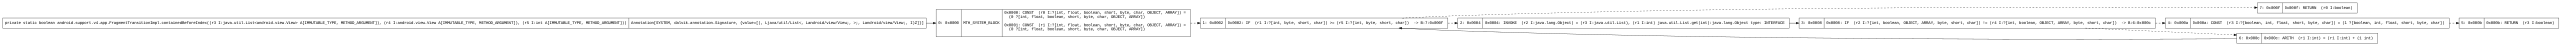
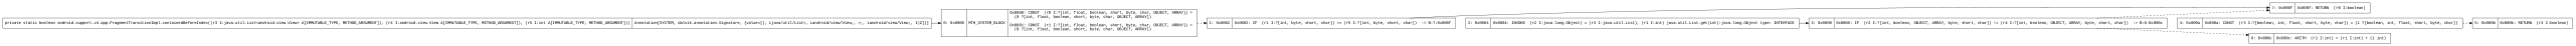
  digraph {
    fontname="Liberation Mono"
    rankdir=LR
    node [fontname="Liberation Mono" shape=record]
    edge [fontname="Liberation Mono" style=dashed]
    n1 [label="{0\:\ 0x0000|MTH_SYSTEM_BLOCK\l|0x0000: CONST  (r0 I:?[int, float, boolean, short, byte, char, OBJECT, ARRAY]) = \l  (0 ?[int, float, boolean, short, byte, char, OBJECT, ARRAY])\l \l0x0001: CONST  (r1 I:?[int, float, boolean, short, byte, char, OBJECT, ARRAY]) = \l  (0 ?[int, float, boolean, short, byte, char, OBJECT, ARRAY])\l \l}"]
    n2 [label="{1\:\ 0x0002|0x0002: IF  (r1 I:?[int, byte, short, char]) \>= (r5 I:?[int, byte, short, char])  \-\> B:7:0x000f \l}"]
    n3 [label="{2\:\ 0x0004|0x0004: INVOKE  (r2 I:java.lang.Object) = (r3 I:java.util.List), (r1 I:int) java.util.List.get(int):java.lang.Object type: INTERFACE \l}"]
    n4 [label="{7\:\ 0x000f|0x000f: RETURN  (r0 I:boolean) \l}"]
    n5 [label="{3\:\ 0x0008|0x0008: IF  (r2 I:?[int, boolean, OBJECT, ARRAY, byte, short, char]) != (r4 I:?[int, boolean, OBJECT, ARRAY, byte, short, char])  \-\> B:6:0x000c \l}"]
    n6 [label="{4\:\ 0x000a|0x000a: CONST  (r3 I:?[boolean, int, float, short, byte, char]) = (1 ?[boolean, int, float, short, byte, char]) \l}"]
    n7 [label="{6\:\ 0x000c|0x000c: ARITH  (r1 I:int) = (r1 I:int) + (1 int) \l}"]
    n8 [label="{5\:\ 0x000b|0x000b: RETURN  (r3 I:boolean) \l}"]
    n9 [label="{private static boolean android.support.v4.app.FragmentTransitionImpl.containedBeforeIndex((r3 I:java.util.List\<android.view.View\> A[IMMUTABLE_TYPE, METHOD_ARGUMENT]), (r4 I:android.view.View A[IMMUTABLE_TYPE, METHOD_ARGUMENT]), (r5 I:int A[IMMUTABLE_TYPE, METHOD_ARGUMENT]))  | Annotation[SYSTEM, dalvik.annotation.Signature, \{value=[(, Ljava\/util\/List\<, Landroid\/view\/View;, \>;, Landroid\/view\/View;, I)Z]\}]\l}"]
    n1 -> n2
-   n2 -> n3
-   n2 -> n4
+   n2 -> n4 [style=""]
    n3 -> n5 [style=""]
-   n5 -> n6
+   n5 -> n4
    n5 -> n7
    n6 -> n8
-   n7 -> n2 [style=""]
    n9 -> n1 [style=""]
  }
